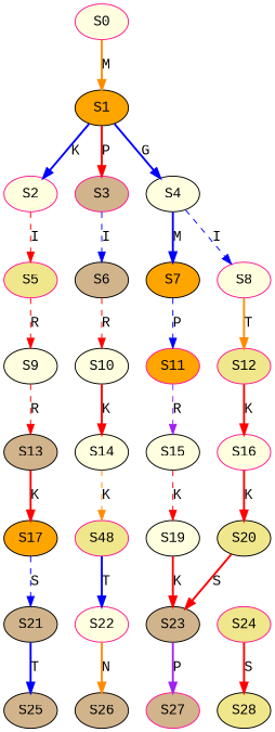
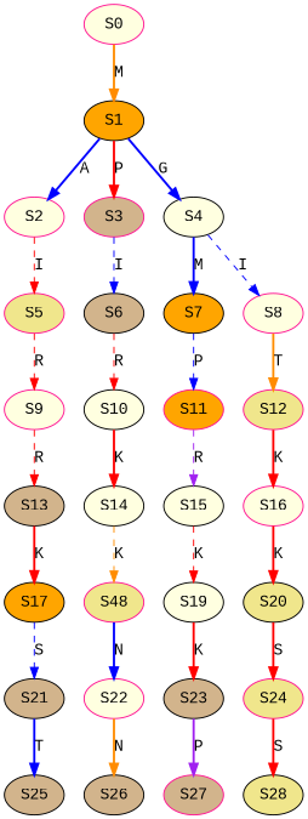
  strict digraph {
    fontname="Liberation Mono"
    node [color=black fillcolor=lightyellow fontname="Liberation Mono" style=filled]
    edge [color=red fontname="Liberation Mono" style=bold]
    S0 [color=deeppink]
    S1 [fillcolor=orange]
    S2 [color=deeppink]
    S3 [color=deeppink fillcolor=tan]
    S4
    S5 [color=deeppink fillcolor=khaki]
    S6 [fillcolor=tan]
    S7 [fillcolor=orange]
    S8 [color=deeppink]
-   S9
+   S9 [color=deeppink]
    S10
    S11 [color=deeppink fillcolor=orange]
    S12 [color=deeppink fillcolor=khaki]
    S13 [fillcolor=tan]
    S14
    S15
    S16 [color=deeppink]
    S17 [fillcolor=orange]
    n19 [color=deeppink fillcolor=khaki label=S48]
    S19
    S20 [fillcolor=khaki]
    S21 [fillcolor=tan]
    S22 [color=deeppink]
    S23 [fillcolor=tan]
    S24 [color=deeppink fillcolor=khaki]
    S25 [fillcolor=tan]
    S26 [fillcolor=tan]
    S27 [color=deeppink fillcolor=tan]
    S28 [fillcolor=khaki]
    S0 -> S1 [color=darkorange label=M]
-   S1 -> S2 [color=blue label=K]
+   S1 -> S2 [color=blue label=A]
    S1 -> S3 [label=P]
    S1 -> S4 [color=blue label=G]
    S2 -> S5 [label=I style=dashed]
    S3 -> S6 [color=blue label=I style=dashed]
    S4 -> S7 [color=blue label=M]
    S4 -> S8 [color=blue label=I style=dashed]
    S5 -> S9 [label=R style=dashed]
    S6 -> S10 [label=R style=dashed]
    S7 -> S11 [color=blue label=P style=dashed]
    S8 -> S12 [color=darkorange label=T]
    S9 -> S13 [label=R style=dashed]
    S10 -> S14 [label=K]
    S11 -> S15 [color=purple label=R style=dashed]
    S12 -> S16 [label=K]
    S13 -> S17 [label=K]
    S14 -> n19 [color=darkorange label=K style=dashed]
    S15 -> S19 [label=K style=dashed]
    S16 -> S20 [label=K]
    S17 -> S21 [color=blue label=S style=dashed]
-   n19 -> S22 [color=blue label=T]
+   n19 -> S22 [color=blue label=N]
    S19 -> S23 [label=K]
-   S20 -> S23 [label=S]
+   S20 -> S24 [label=S]
    S21 -> S25 [color=blue label=T]
    S22 -> S26 [color=darkorange label=N]
    S23 -> S27 [color=purple label=P]
    S24 -> S28 [label=S]
  }
